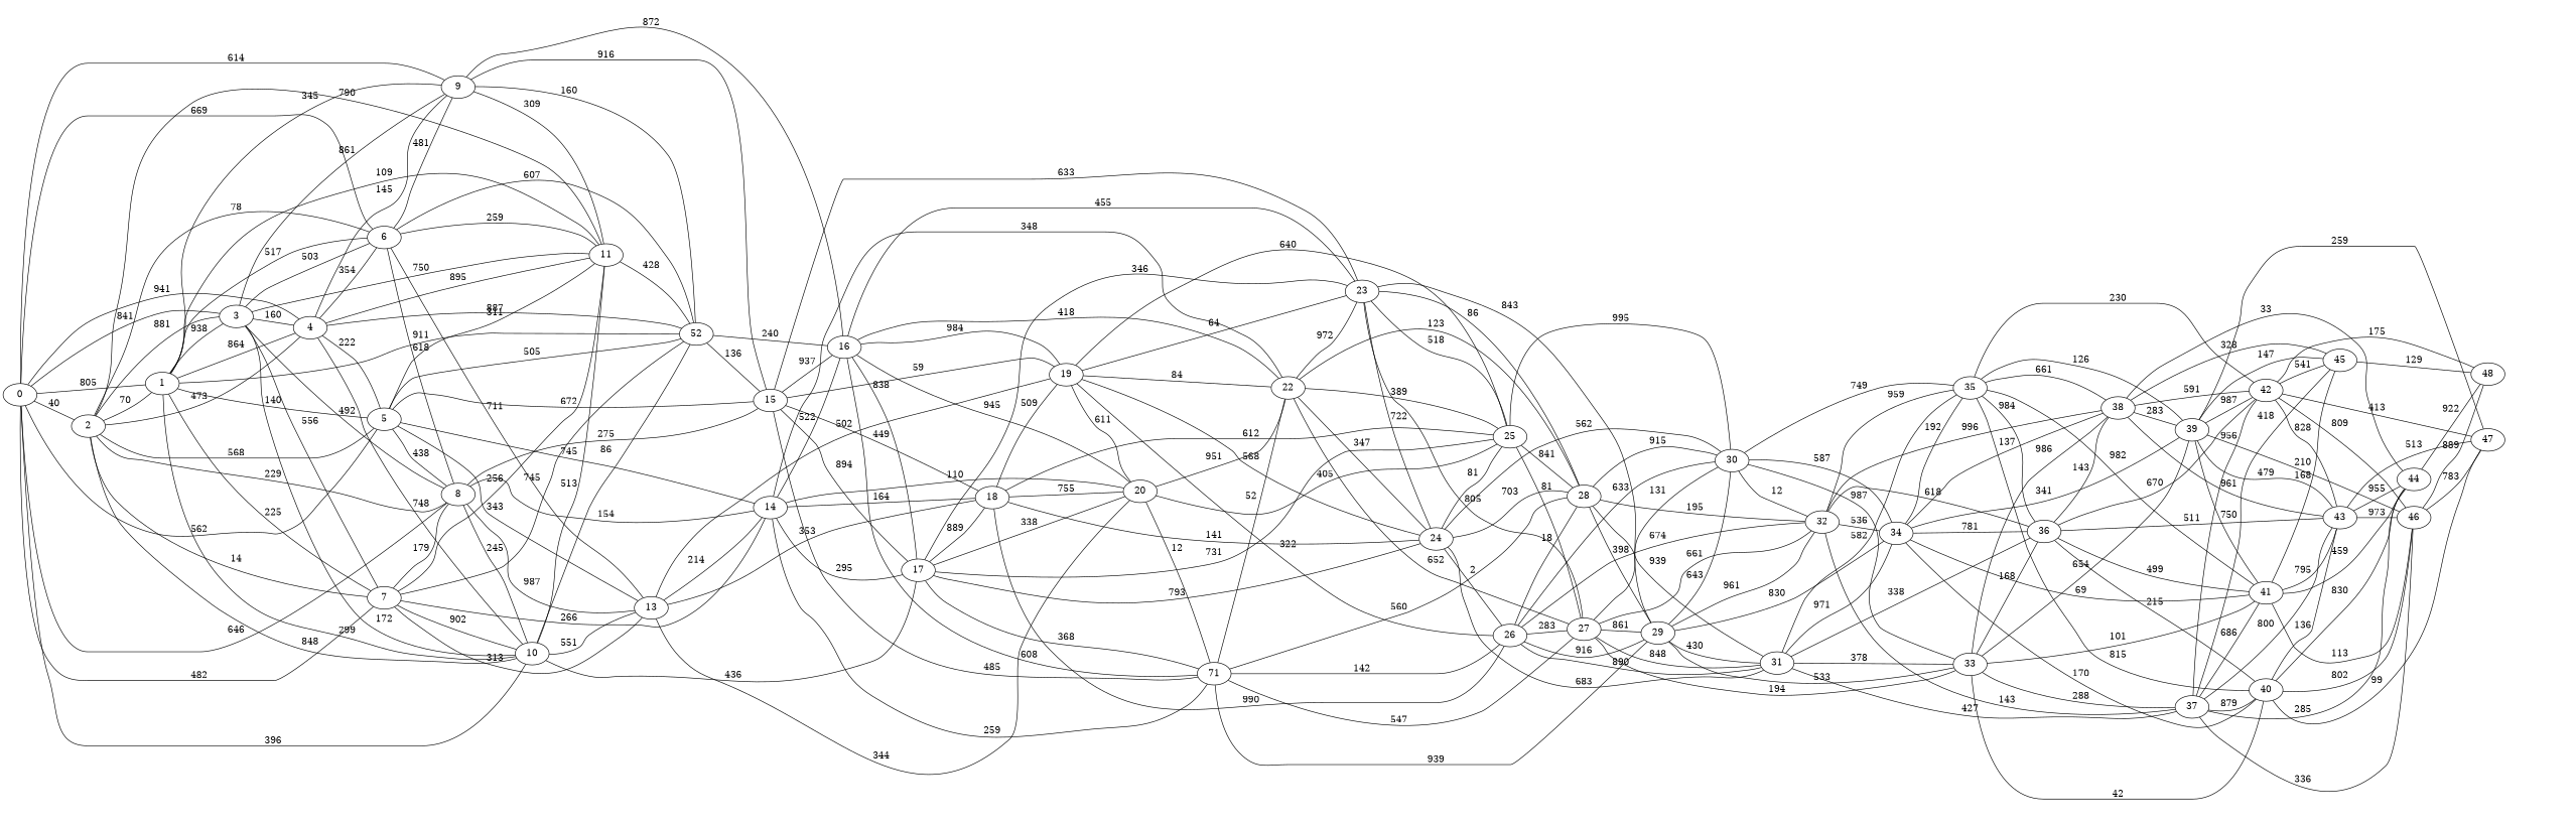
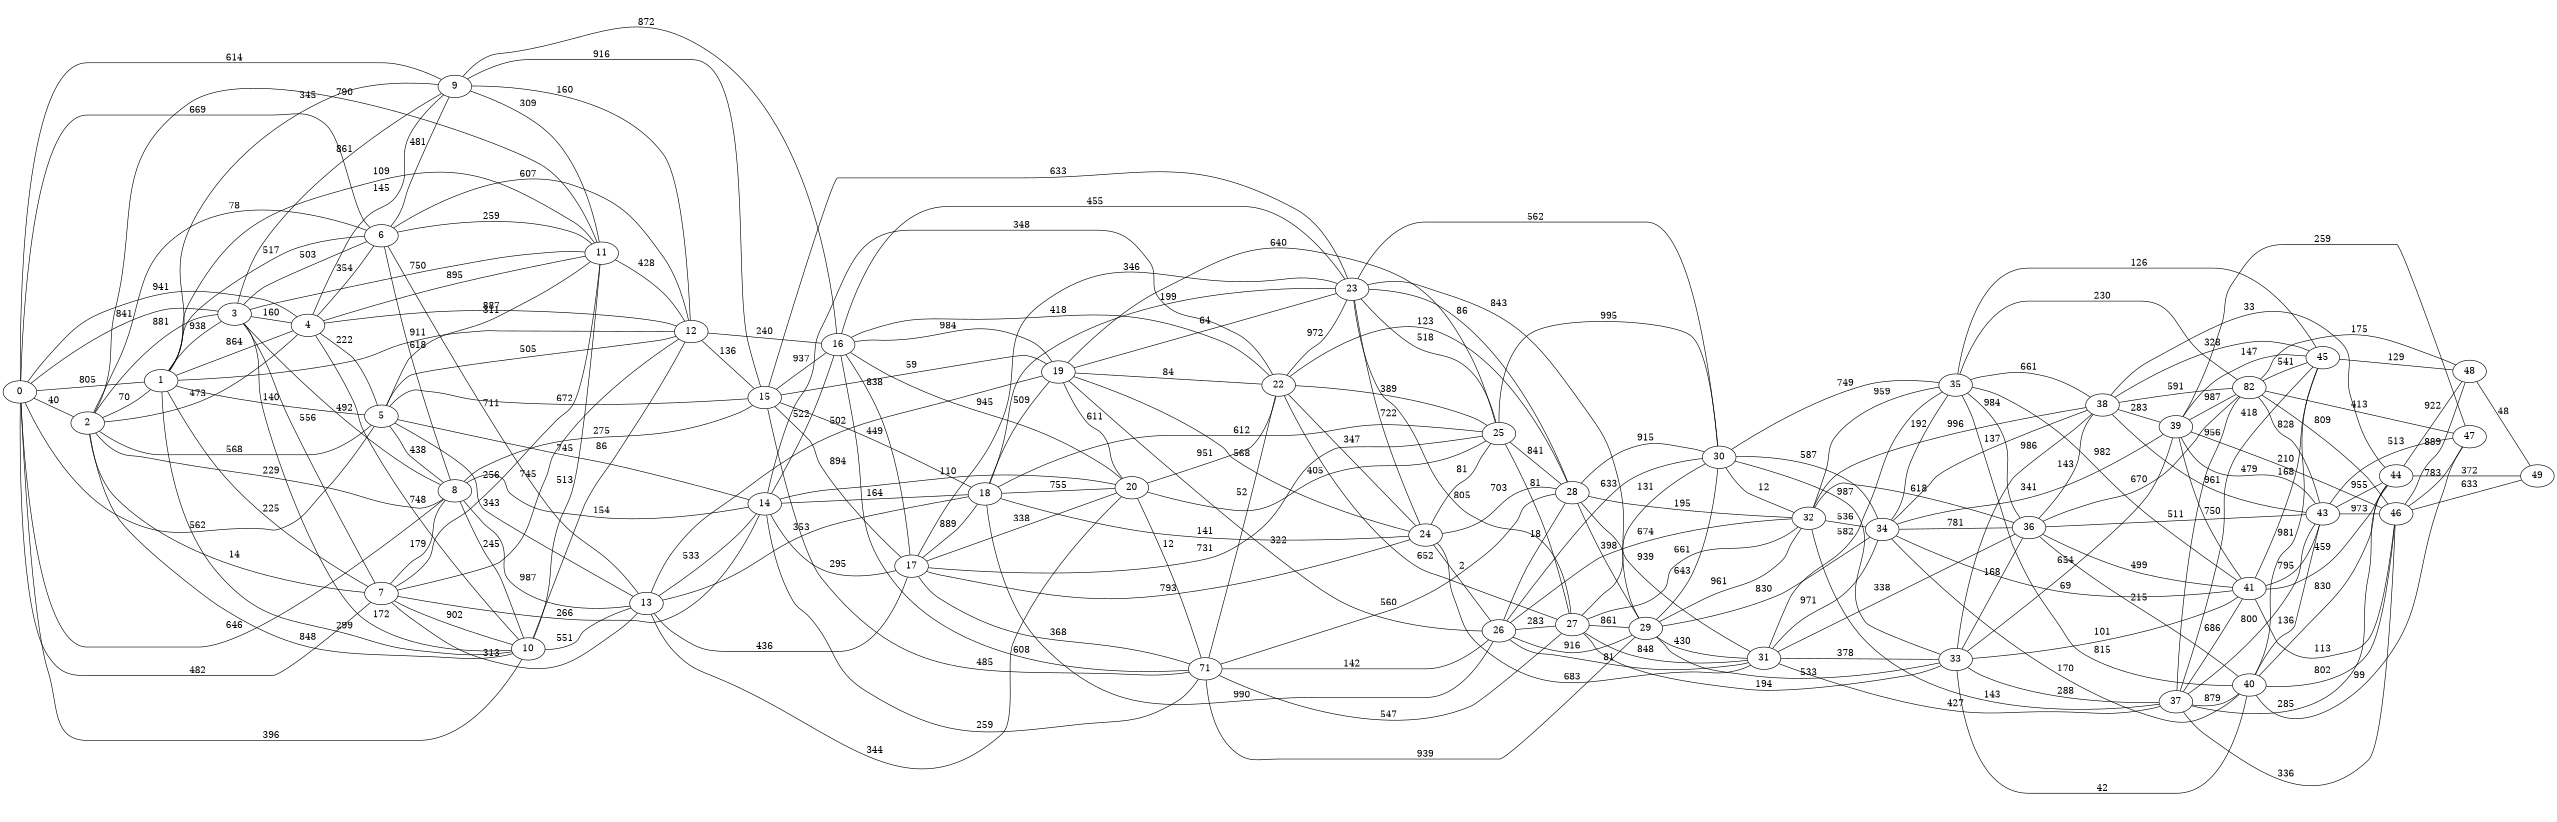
  strict graph {
    rankdir=LR
    0
    1
    2
    3
    4
    5
    6
    7
    8
    9
    10
    11
-   12 [label=52]
+   12
    13
    14
    15
    16
    17
    18
    19
    20
    n22 [label=71]
    22
    23
    24
    25
    26
    27
    28
    29
    30
    31
    32
    33
    34
    35
    36
    37
    38
    39
    40
    41
-   42
+   42 [label=82]
    43
    44
    45
    46
    47
    48
+   49
    0 -- 1 [label=805]
    0 -- 2 [label=40]
    0 -- 3 [label=841]
    0 -- 4 [label=941]
    0 -- 5 [label=562]
    0 -- 6 [label=669]
    0 -- 7 [label=482]
    0 -- 8 [label=646]
    0 -- 9 [label=614]
    0 -- 10 [label=396]
    1 -- 3 [label=938]
    1 -- 4 [label=864]
    1 -- 5 [label=140]
    1 -- 6 [label=517]
    1 -- 7 [label=225]
    1 -- 9 [label=345]
    1 -- 10 [label=299]
    1 -- 11 [label=109]
    1 -- 12 [label=911]
    2 -- 1 [label=70]
    2 -- 3 [label=881]
    2 -- 4 [label=473]
    2 -- 5 [label=568]
    2 -- 6 [label=78]
    2 -- 7 [label=14]
    2 -- 8 [label=229]
    2 -- 10 [label=848]
    2 -- 11 [label=790]
    3 -- 4 [label=160]
    3 -- 6 [label=503]
    3 -- 7 [label=556]
    3 -- 8 [label=492]
    3 -- 9 [label=861]
    3 -- 10 [label=172]
    3 -- 11 [label=750]
    4 -- 5 [label=222]
    4 -- 6 [label=354]
    4 -- 9 [label=145]
    4 -- 10 [label=748]
    4 -- 11 [label=895]
    4 -- 12 [label=887]
    5 -- 8 [label=438]
    5 -- 11 [label=311]
    5 -- 12 [label=505]
    5 -- 13 [label=343]
    5 -- 14 [label=745]
    5 -- 15 [label=672]
    6 -- 8 [label=618]
    6 -- 9 [label=481]
    6 -- 11 [label=259]
    6 -- 12 [label=607]
    6 -- 13 [label=711]
    7 -- 8 [label=179]
    7 -- 10 [label=902]
    7 -- 11 [label=256]
    7 -- 12 [label=745]
    7 -- 13 [label=313]
    7 -- 14 [label=266]
    8 -- 10 [label=245]
    8 -- 13 [label=987]
    8 -- 14 [label=154]
    8 -- 15 [label=275]
    9 -- 11 [label=309]
    9 -- 12 [label=160]
    9 -- 15 [label=916]
    9 -- 16 [label=872]
    10 -- 11 [label=513]
    10 -- 12 [label=86]
    10 -- 13 [label=551]
    11 -- 12 [label=428]
    12 -- 15 [label=136]
    12 -- 16 [label=240]
-   13 -- 14 [label=214]
-   10 -- 17 [label=436]
+   13 -- 14 [label=533]
+   13 -- 17 [label=436]
    13 -- 18 [label=353]
    13 -- 19 [label=502]
    13 -- 20 [label=344]
    14 -- 16 [label=522]
    14 -- 17 [label=295]
    14 -- 18 [label=164]
    14 -- 20 [label=110]
    14 -- n22 [label=259]
    14 -- 22 [label=348]
    15 -- 16 [label=937]
    15 -- 17 [label=894]
    15 -- 18 [label=449]
    15 -- 19 [label=59]
    15 -- n22 [label=485]
    15 -- 23 [label=633]
    16 -- 17 [label=838]
    16 -- 19 [label=984]
    16 -- 20 [label=945]
    16 -- n22 [label=608]
    16 -- 22 [label=418]
    16 -- 23 [label=455]
    17 -- 18 [label=889]
    17 -- 20 [label=338]
    17 -- n22 [label=368]
    17 -- 23 [label=346]
    17 -- 24 [label=793]
    17 -- 25 [label=731]
    18 -- 19 [label=509]
    18 -- 20 [label=755]
+   18 -- 23 [label=199]
    18 -- 24 [label=141]
    18 -- 25 [label=612]
    18 -- 26 [label=990]
    19 -- 20 [label=611]
    19 -- 22 [label=84]
    19 -- 23 [label=64]
    19 -- 24 [label=568]
    19 -- 25 [label=640]
    19 -- 26 [label=322]
    20 -- n22 [label=12]
    20 -- 22 [label=951]
    20 -- 25 [label=405]
    n22 -- 22 [label=52]
    n22 -- 26 [label=142]
    n22 -- 27 [label=547]
    n22 -- 28 [label=560]
    n22 -- 29 [label=939]
    22 -- 23 [label=972]
    22 -- 24 [label=347]
    22 -- 25 [label=389]
    22 -- 27 [label=652]
    22 -- 28 [label=123]
    23 -- 24 [label=722]
    23 -- 25 [label=518]
    23 -- 27 [label=805]
    23 -- 28 [label=86]
    23 -- 29 [label=843]
    24 -- 25 [label=81]
    24 -- 26 [label=2]
    24 -- 28 [label=703]
-   24 -- 30 [label=562]
+   23 -- 30 [label=562]
    24 -- 31 [label=683]
    25 -- 27 [label=81]
    25 -- 28 [label=841]
    25 -- 30 [label=995]
    26 -- 27 [label=283]
    26 -- 28 [label=18]
    26 -- 29 [label=916]
    26 -- 30 [label=633]
-   26 -- 31 [label=890]
+   26 -- 31 [label=81]
    26 -- 32 [label=674]
    27 -- 29 [label=861]
    27 -- 30 [label=131]
    27 -- 31 [label=848]
    27 -- 32 [label=661]
    27 -- 33 [label=194]
    28 -- 29 [label=398]
    28 -- 30 [label=915]
    28 -- 31 [label=939]
    28 -- 32 [label=195]
    29 -- 30 [label=643]
    29 -- 31 [label=430]
    29 -- 32 [label=961]
    29 -- 33 [label=533]
    29 -- 34 [label=830]
    30 -- 32 [label=12]
    30 -- 33 [label=987]
    30 -- 34 [label=587]
    30 -- 35 [label=749]
    31 -- 33 [label=378]
    31 -- 34 [label=971]
    31 -- 35 [label=582]
    31 -- 36 [label=338]
    31 -- 37 [label=427]
    32 -- 34 [label=536]
    32 -- 35 [label=959]
    32 -- 36 [label=618]
    32 -- 37 [label=143]
    32 -- 38 [label=996]
    33 -- 36 [label=168]
    33 -- 37 [label=288]
    33 -- 38 [label=986]
    33 -- 39 [label=654]
    33 -- 40 [label=42]
    33 -- 41 [label=101]
    34 -- 35 [label=192]
    34 -- 36 [label=781]
    34 -- 38 [label=137]
    34 -- 39 [label=341]
    34 -- 40 [label=170]
    34 -- 41 [label=69]
    35 -- 36 [label=984]
    35 -- 38 [label=661]
-   35 -- 39 [label=126]
+   35 -- 45 [label=126]
    35 -- 40 [label=815]
    35 -- 41 [label=982]
    35 -- 42 [label=230]
    36 -- 38 [label=143]
    36 -- 40 [label=215]
    36 -- 41 [label=499]
    36 -- 42 [label=670]
    36 -- 43 [label=511]
    37 -- 40 [label=879]
    37 -- 41 [label=686]
    37 -- 42 [label=956]
    37 -- 43 [label=800]
    37 -- 44 [label=285]
    37 -- 45 [label=418]
    37 -- 46 [label=336]
    38 -- 39 [label=283]
    38 -- 42 [label=591]
    38 -- 43 [label=961]
    38 -- 44 [label=33]
    38 -- 45 [label=328]
    39 -- 41 [label=750]
    39 -- 42 [label=987]
    39 -- 43 [label=479]
    39 -- 45 [label=147]
    39 -- 46 [label=210]
    39 -- 47 [label=259]
    40 -- 43 [label=136]
    40 -- 44 [label=830]
+   40 -- 45 [label=981]
    40 -- 46 [label=802]
    40 -- 47 [label=99]
    41 -- 43 [label=795]
    41 -- 44 [label=459]
    41 -- 45 [label=168]
    41 -- 46 [label=113]
    42 -- 43 [label=828]
    42 -- 45 [label=541]
    42 -- 46 [label=809]
    42 -- 47 [label=413]
    42 -- 48 [label=175]
    43 -- 44 [label=955]
    43 -- 46 [label=973]
    43 -- 47 [label=513]
    44 -- 48 [label=922]
+   44 -- 49 [label=372]
    45 -- 48 [label=129]
    46 -- 47 [label=783]
    46 -- 48 [label=889]
+   46 -- 49 [label=633]
+   48 -- 49 [label=48]
  }
